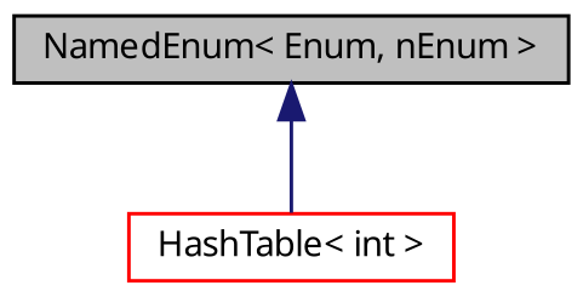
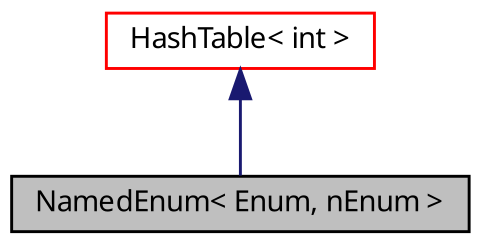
  digraph {
    fontname="Noto Sans"
    node [fontname="Noto Sans" fontsize=10 shape=record]
    n1 [color=black fillcolor=grey75 fontcolor=black height=0.2 label="NamedEnum\< Enum, nEnum \>" style=filled width=0.4]
    n2 [color=red height=0.2 label="HashTable\< int \>" width=0.4]
-   n1 -> n2 [color=midnightblue dir=back fontname="Noto Sans" fontsize=10 labelfontname=FreeSans labelfontsize=10 style=solid]
+   n2 -> n1 [color=midnightblue dir=back fontname="Noto Sans" fontsize=10 labelfontname=FreeSans labelfontsize=10 style=solid]
  }
